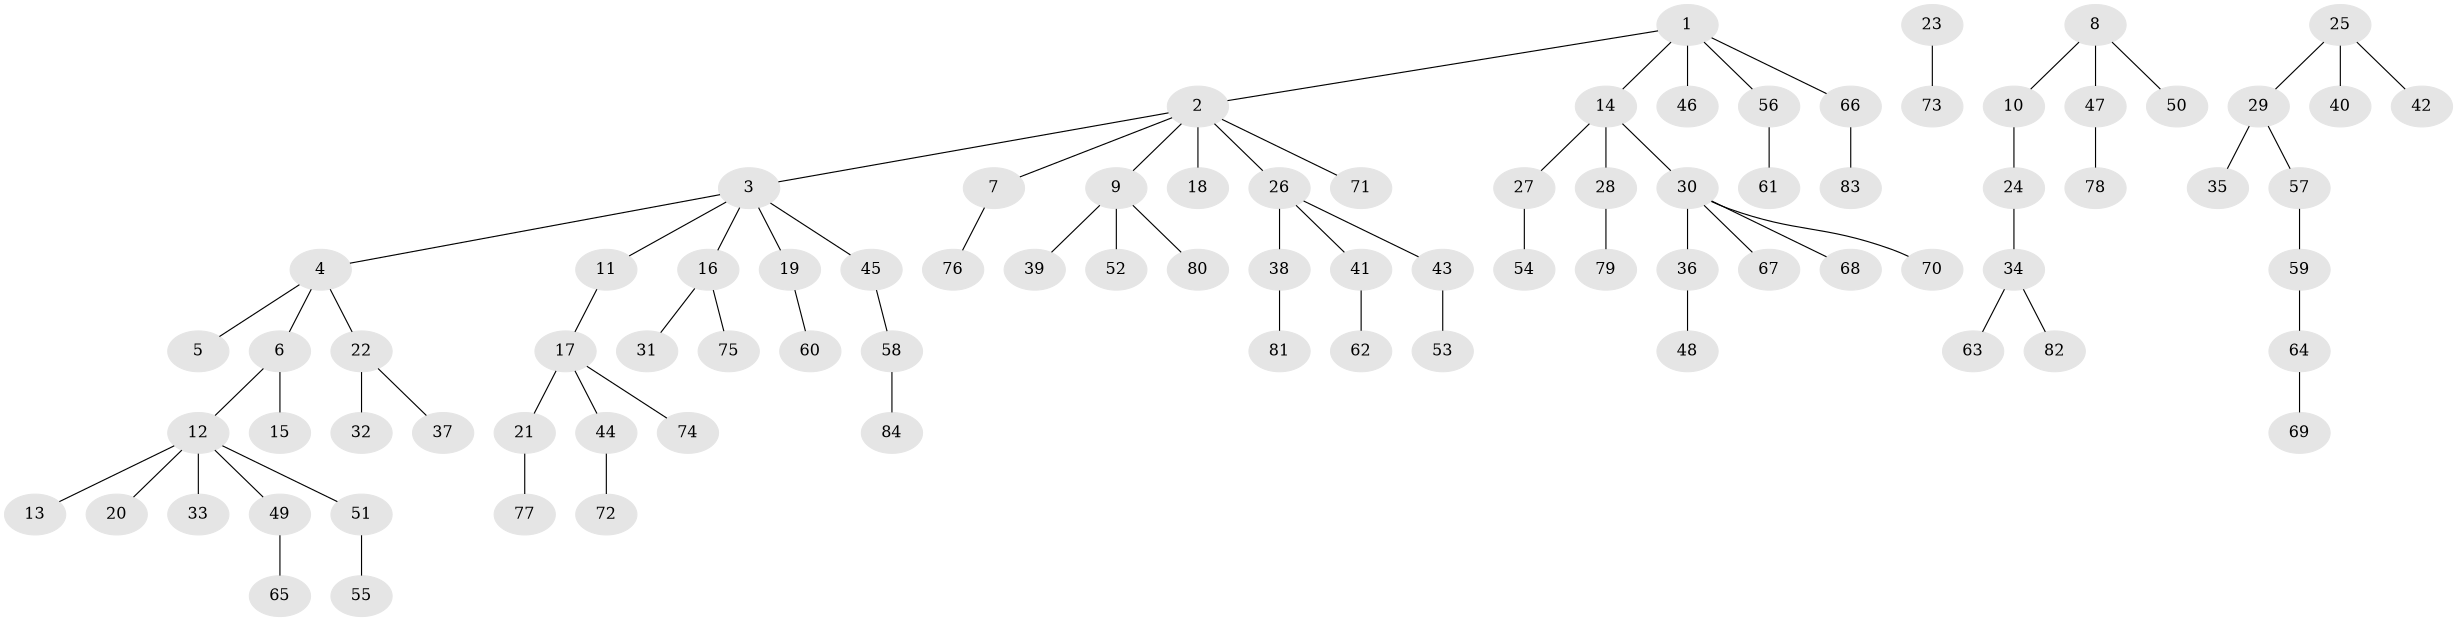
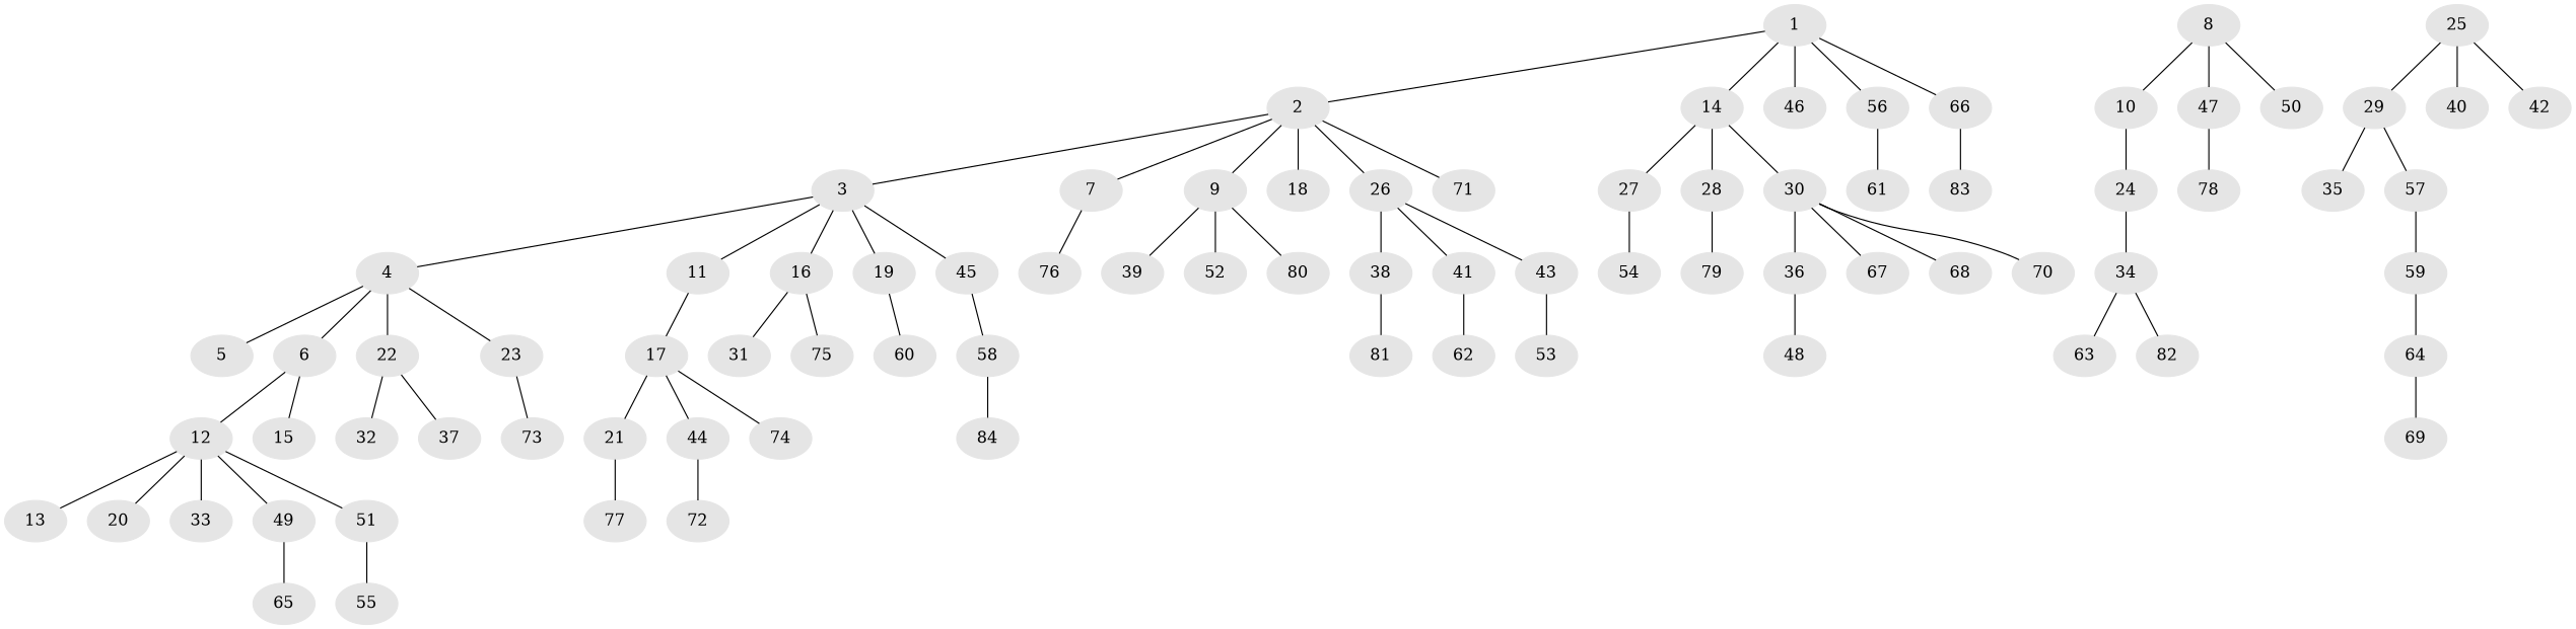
  graph {
    node [color=gray90 style=filled]
    1
    2
    14
    46
    56
    66
    3
    7
    9
    18
    26
    71
    27
    28
    30
    61
    83
    4
    11
    16
    19
    45
    76
    39
    52
    80
    38
    41
    43
    5
    6
    22
    23
    17
    31
    75
    60
    58
    12
    15
    32
    37
    73
    8
    10
    47
    50
    13
    20
    33
    49
    51
    24
    78
    34
    21
    44
    74
    25
    29
    40
    42
    65
    55
    54
    79
    36
    67
    68
    70
    77
    72
    63
    82
    35
    57
    81
    62
    53
    59
    48
    84
    64
    69
    1 -- 2
    1 -- 14
    1 -- 46
    1 -- 56
    1 -- 66
    2 -- 3
    2 -- 7
    2 -- 9
    2 -- 18
    2 -- 26
    2 -- 71
    14 -- 27
    14 -- 28
    14 -- 30
    56 -- 61
    66 -- 83
    3 -- 4
    3 -- 11
    3 -- 16
    3 -- 19
    3 -- 45
    7 -- 76
    9 -- 39
    9 -- 52
    9 -- 80
    26 -- 38
    26 -- 41
    26 -- 43
    27 -- 54
    28 -- 79
    30 -- 36
    30 -- 67
    30 -- 68
    30 -- 70
    4 -- 5
    4 -- 6
    4 -- 22
+   4 -- 23
    11 -- 17
    16 -- 31
    16 -- 75
    19 -- 60
    45 -- 58
    38 -- 81
    41 -- 62
    43 -- 53
    6 -- 12
    6 -- 15
    22 -- 32
    22 -- 37
    23 -- 73
    17 -- 21
    17 -- 44
    17 -- 74
    58 -- 84
    12 -- 13
    12 -- 20
    12 -- 33
    12 -- 49
    12 -- 51
    8 -- 10
    8 -- 47
    8 -- 50
    10 -- 24
    47 -- 78
    49 -- 65
    51 -- 55
    24 -- 34
    34 -- 63
    34 -- 82
    21 -- 77
    44 -- 72
    25 -- 29
    25 -- 40
    25 -- 42
    29 -- 35
    29 -- 57
    36 -- 48
    57 -- 59
    59 -- 64
    64 -- 69
  }
